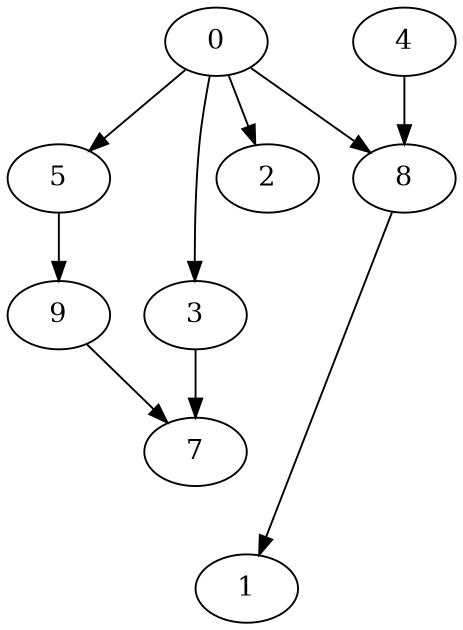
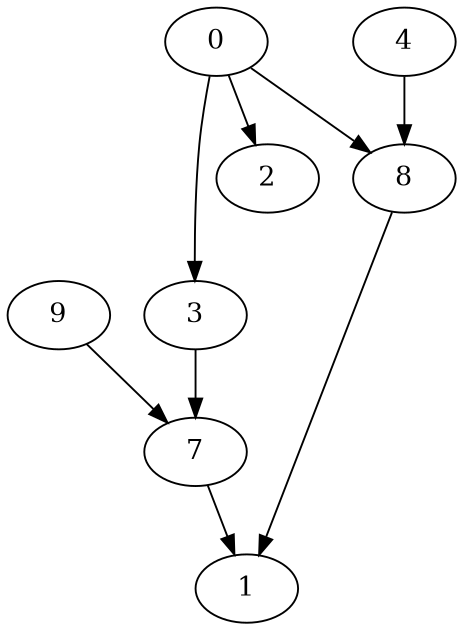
  digraph {
    "Duplicate states"=0
    GraphType=S_P
    "Max states in OPEN"=0
    Modes="120000ms; topo-ordered tasks, ; Pruning: task equivalence, fixed order ready list, ; F-value: ; Optimisation: best schedule length (SL) optimisation on equal, "
    NumberOfTasks=10
    "Pruned using list schedule length"=1025
    "States removed from OPEN"=0
    TargetSystem="Homogeneous-2"
    "Time to schedule (ms)"=158
    "Total idle time"=12
    "Total schedule length"=49
    "Total sequential time"=75
    "Total states created"=2487
    fontname="DejaVu Serif"
    node [Processor=0 Weight=8 fontname="DejaVu Serif"]
    edge [Weight=3 fontname="DejaVu Serif"]
    0 ["Finish time"=8 "Start time"=0]
-   5 ["Finish time"=27 "Start time"=19]
    3 ["Finish time"=19 "Start time"=8 Weight=11]
    2 ["Finish time"=16 Processor=1 "Start time"=11 Weight=5]
    8 ["Finish time"=33 Processor=1 "Start time"=22 Weight=11]
    4 ["Finish time"=22 Processor=1 "Start time"=16 Weight=6]
    9 ["Finish time"=39 "Start time"=30 Weight=9]
    7 ["Finish time"=38 Processor=1 "Start time"=33 Weight=5]
    1 ["Finish time"=49 "Start time"=40 Weight=9]
-   0 -> 5
    0 -> 3 [Weight=9]
    0 -> 2
    0 -> 8 [Weight=8]
-   5 -> 9 [Weight=7]
    3 -> 7 [Weight=8]
    8 -> 1 [Weight=4]
    4 -> 8 [Weight=9]
    9 -> 7 [Weight=6]
+   7 -> 1 [Weight=2]
  }
